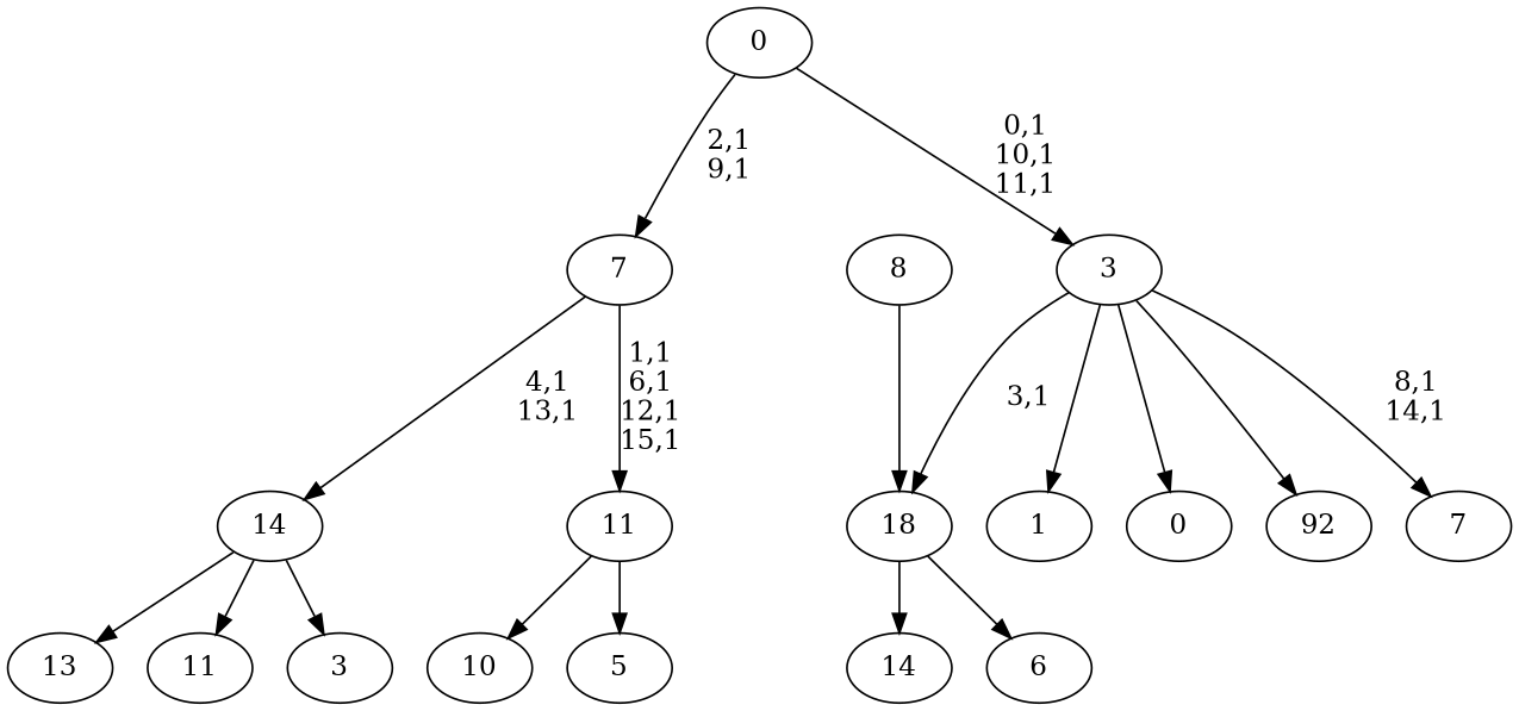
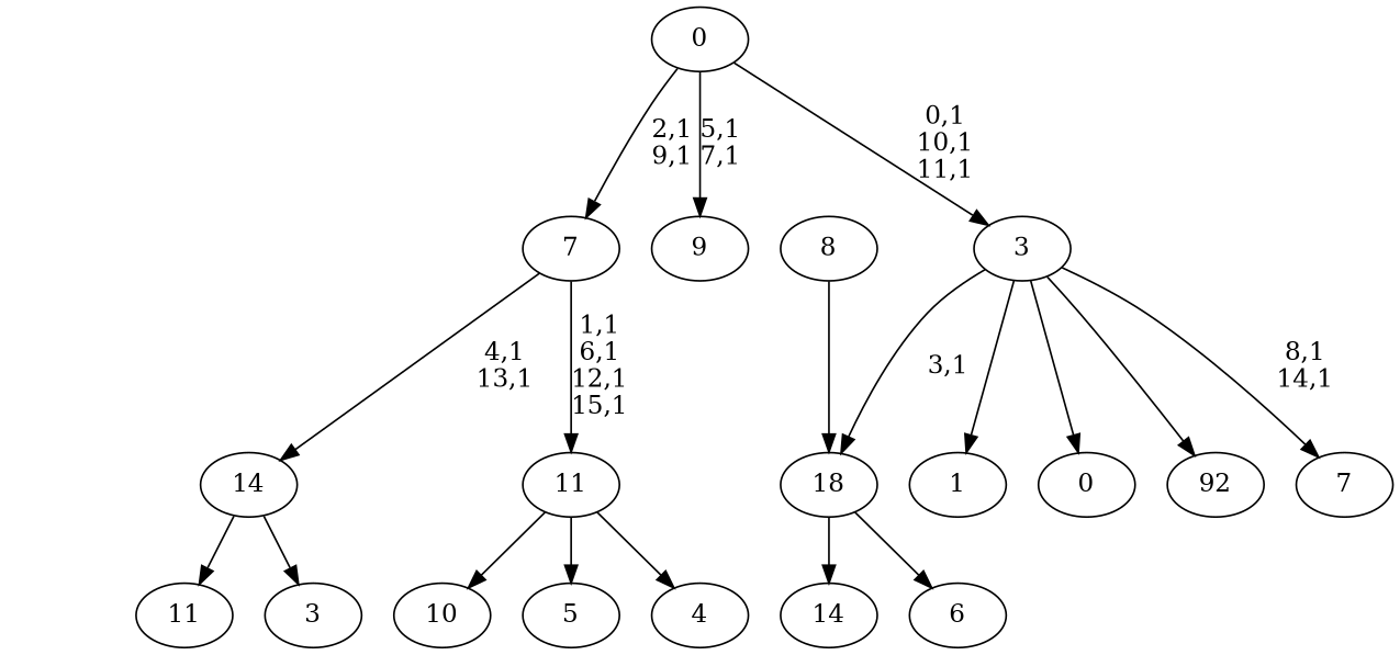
  digraph {
    n1 [label=14]
-   n2 [label=13]
    n3 [label=92]
    n4 [label=11]
    n5 [label=10]
+   n6 [label=9]
    n7 [label=8]
    18
    n9 [label=7]
    n10 [label=6]
    n11 [label=5]
+   n12 [label=4]
    n13 [label=3]
    14
    11
    7
    n17 [label=1]
    n18 [label=0]
    3
    0
    n7 -> 18
    18 -> n1
    18 -> n10
-   14 -> n2
    14 -> n4
    14 -> n13
    11 -> n5
    11 -> n11
+   11 -> n12
    7 -> 14 [label="4,1\n13,1"]
    7 -> 11 [label="1,1\n6,1\n12,1\n15,1"]
    3 -> n3
    3 -> 18 [label="3,1"]
    3 -> n9 [label="8,1\n14,1"]
    3 -> n17
    3 -> n18
+   0 -> n6 [label="5,1\n7,1"]
    0 -> 7 [label="2,1\n9,1"]
    0 -> 3 [label="0,1\n10,1\n11,1"]
  }
